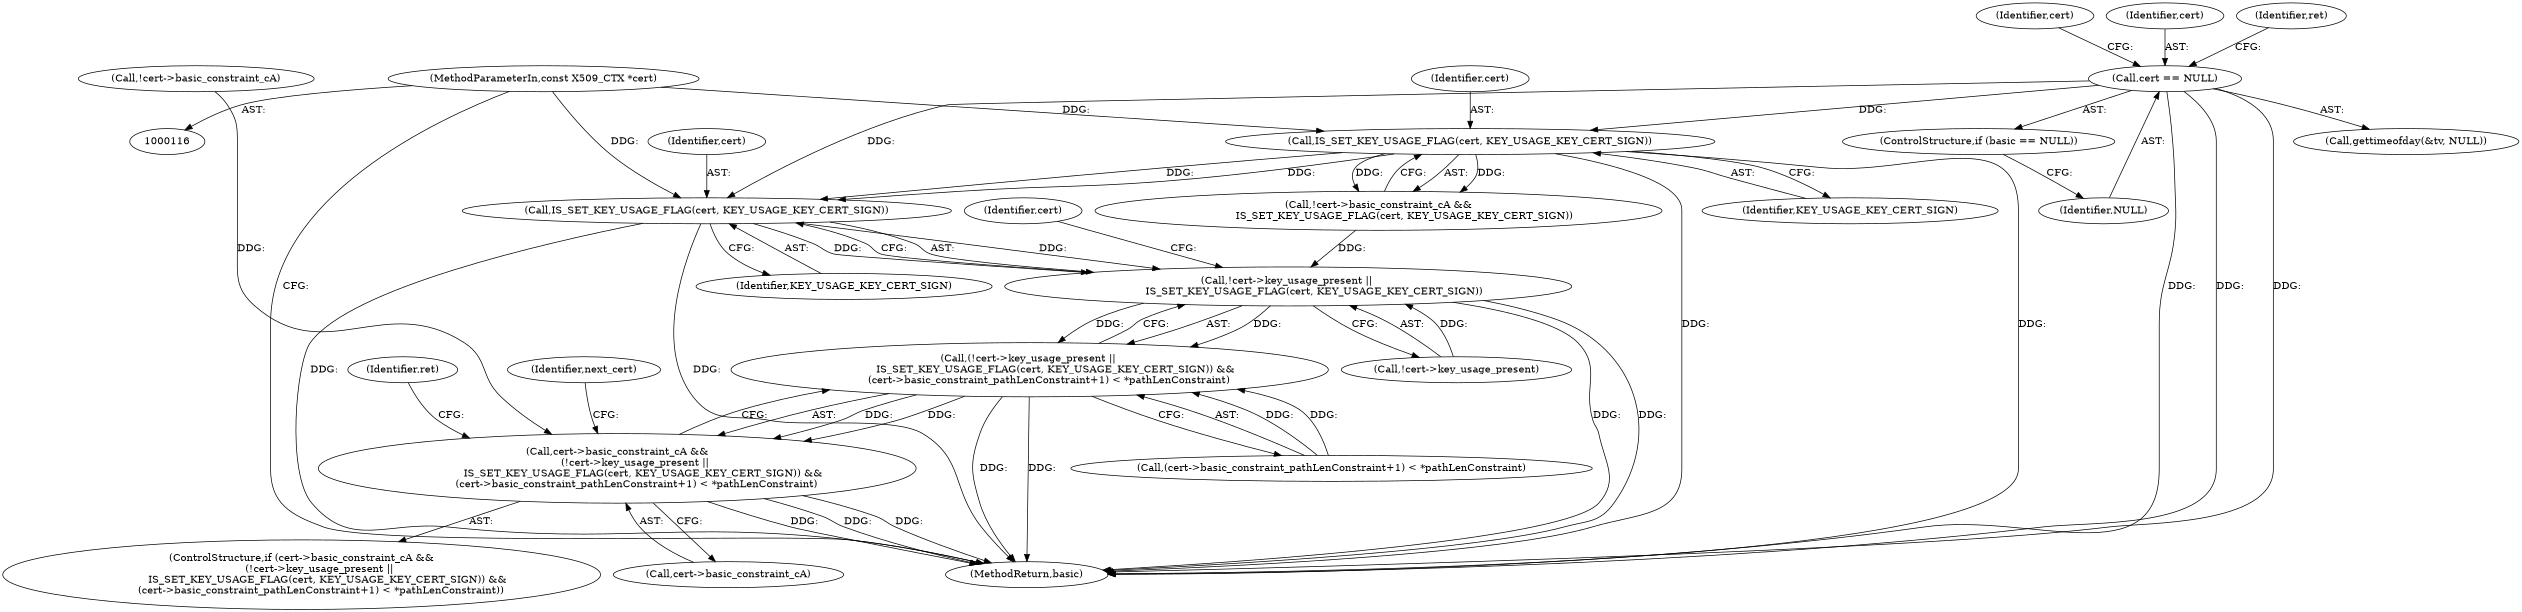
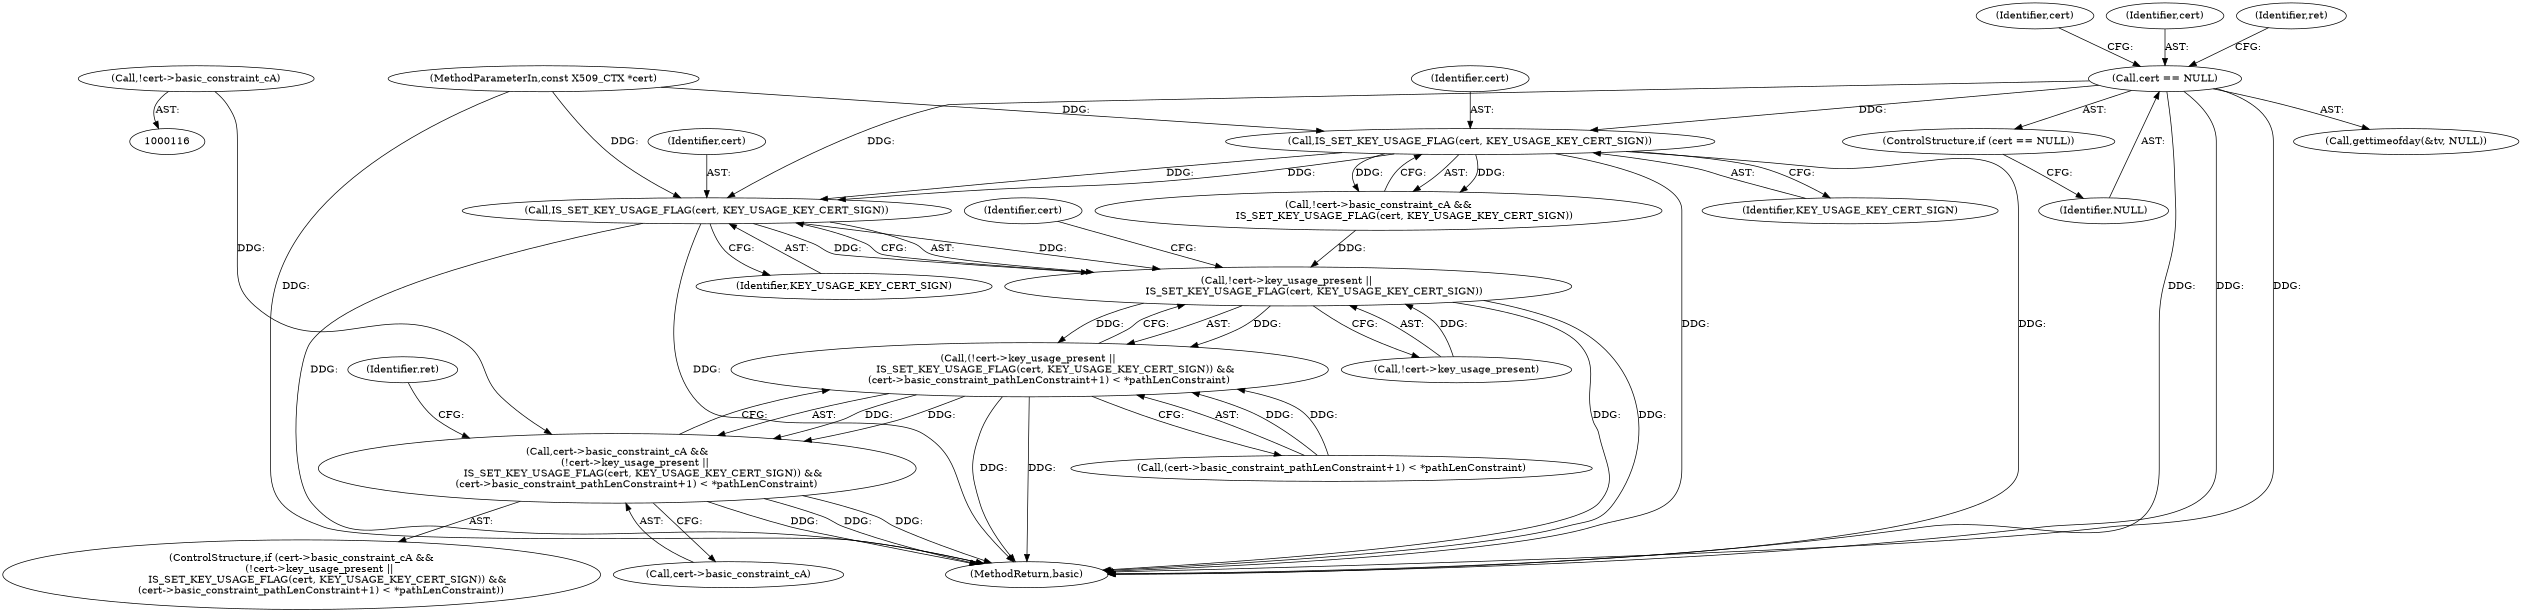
  digraph {
    n1 [label="(Call,IS_SET_KEY_USAGE_FLAG(cert, KEY_USAGE_KEY_CERT_SIGN))"]
    n2 [label="(Call,!cert->key_usage_present || \n                IS_SET_KEY_USAGE_FLAG(cert, KEY_USAGE_KEY_CERT_SIGN))"]
    n3 [label="(Identifier,KEY_USAGE_KEY_CERT_SIGN)"]
    n4 [label="(MethodReturn,basic)"]
    n5 [label="(Call,(!cert->key_usage_present || \n                IS_SET_KEY_USAGE_FLAG(cert, KEY_USAGE_KEY_CERT_SIGN)) &&\n            (cert->basic_constraint_pathLenConstraint+1) < *pathLenConstraint)"]
    n6 [label="(Call,!cert->key_usage_present)"]
    n7 [label="(Call,cert == NULL)"]
    n8 [label="(Call,IS_SET_KEY_USAGE_FLAG(cert, KEY_USAGE_KEY_CERT_SIGN))"]
-   n9 [label="(ControlStructure,if (basic == NULL))"]
+   n9 [label="(ControlStructure,if (cert == NULL))"]
    n10 [label="(Call,gettimeofday(&tv, NULL))"]
    n11 [label="(Identifier,KEY_USAGE_KEY_CERT_SIGN)"]
    n12 [label="(Call,!cert->basic_constraint_cA &&\n                IS_SET_KEY_USAGE_FLAG(cert, KEY_USAGE_KEY_CERT_SIGN))"]
    n13 [label="(Identifier,NULL)"]
    n14 [label="(MethodParameterIn,const X509_CTX *cert)"]
    1000116
    n16 [label="(Call,cert->basic_constraint_cA &&\n            (!cert->key_usage_present || \n                IS_SET_KEY_USAGE_FLAG(cert, KEY_USAGE_KEY_CERT_SIGN)) &&\n            (cert->basic_constraint_pathLenConstraint+1) < *pathLenConstraint)"]
    n17 [label="(Call,(cert->basic_constraint_pathLenConstraint+1) < *pathLenConstraint)"]
    n18 [label="(ControlStructure,if (cert->basic_constraint_cA &&\n            (!cert->key_usage_present || \n                IS_SET_KEY_USAGE_FLAG(cert, KEY_USAGE_KEY_CERT_SIGN)) &&\n            (cert->basic_constraint_pathLenConstraint+1) < *pathLenConstraint))"]
    n19 [label="(Call,cert->basic_constraint_cA)"]
    n20 [label="(Identifier,cert)"]
    n21 [label="(Identifier,cert)"]
    n22 [label="(Identifier,cert)"]
    n23 [label="(Identifier,ret)"]
    n24 [label="(Identifier,cert)"]
    n25 [label="(Call,!cert->basic_constraint_cA)"]
    n26 [label="(Identifier,cert)"]
    n27 [label="(Identifier,ret)"]
-   n28 [label="(Identifier,next_cert)"]
    n1 -> n2 [label="AST: "]
    n1 -> n2 [label="DDG: "]
    n1 -> n2 [label="DDG: "]
    n1 -> n3 [label="CFG: "]
    n1 -> n4 [label="DDG: "]
    n1 -> n4 [label="DDG: "]
    n2 -> n1 [label="CFG: "]
    n2 -> n4 [label="DDG: "]
    n2 -> n4 [label="DDG: "]
    n2 -> n5 [label="AST: "]
    n2 -> n5 [label="DDG: "]
    n2 -> n5 [label="DDG: "]
    n2 -> n6 [label="CFG: "]
    n3 -> n1 [label="AST: "]
    n5 -> n2 [label="CFG: "]
    n5 -> n4 [label="DDG: "]
    n5 -> n4 [label="DDG: "]
    n5 -> n16 [label="AST: "]
    n5 -> n16 [label="DDG: "]
    n5 -> n16 [label="DDG: "]
    n5 -> n17 [label="CFG: "]
    n6 -> n2 [label="AST: "]
    n6 -> n2 [label="DDG: "]
    n7 -> n1 [label="DDG: "]
    n7 -> n4 [label="DDG: "]
    n7 -> n4 [label="DDG: "]
    n7 -> n4 [label="DDG: "]
    n7 -> n8 [label="DDG: "]
    n7 -> n9 [label="AST: "]
    n7 -> n10 [label="AST: "]
    n8 -> n1 [label="DDG: "]
    n8 -> n1 [label="DDG: "]
    n8 -> n4 [label="DDG: "]
    n8 -> n4 [label="DDG: "]
    n8 -> n11 [label="CFG: "]
    n8 -> n12 [label="AST: "]
    n8 -> n12 [label="DDG: "]
    n8 -> n12 [label="DDG: "]
    n9 -> n13 [label="CFG: "]
    n11 -> n8 [label="AST: "]
    n12 -> n2 [label="DDG: "]
    n12 -> n8 [label="CFG: "]
    n13 -> n7 [label="AST: "]
    n14 -> n1 [label="DDG: "]
-   n14 -> n4 [label="CFG: "]
+   n14 -> n4 [label="DDG: "]
    n14 -> n8 [label="DDG: "]
-   n14 -> 1000116 [label="AST: "]
+   n25 -> 1000116 [label="AST: "]
    n16 -> n4 [label="DDG: "]
    n16 -> n4 [label="DDG: "]
    n16 -> n4 [label="DDG: "]
    n16 -> n5 [label="CFG: "]
    n16 -> n18 [label="AST: "]
    n16 -> n19 [label="CFG: "]
    n17 -> n5 [label="AST: "]
    n17 -> n5 [label="DDG: "]
    n17 -> n5 [label="DDG: "]
    n19 -> n16 [label="AST: "]
    n20 -> n2 [label="CFG: "]
    n21 -> n1 [label="AST: "]
    n22 -> n8 [label="AST: "]
    n23 -> n16 [label="CFG: "]
    n24 -> n7 [label="CFG: "]
    n25 -> n16 [label="DDG: "]
    n26 -> n7 [label="AST: "]
    n27 -> n7 [label="CFG: "]
-   n28 -> n16 [label="CFG: "]
  }
